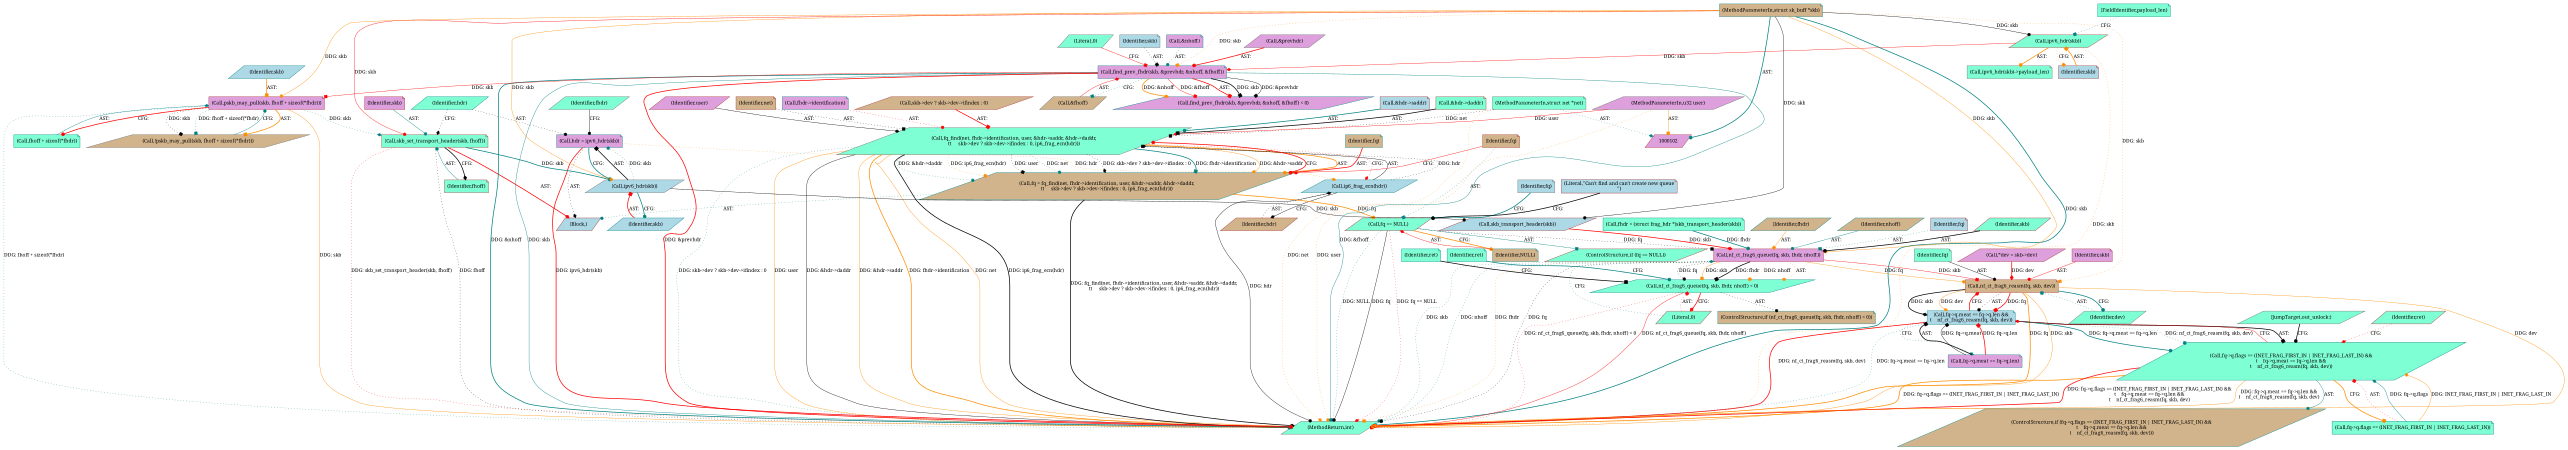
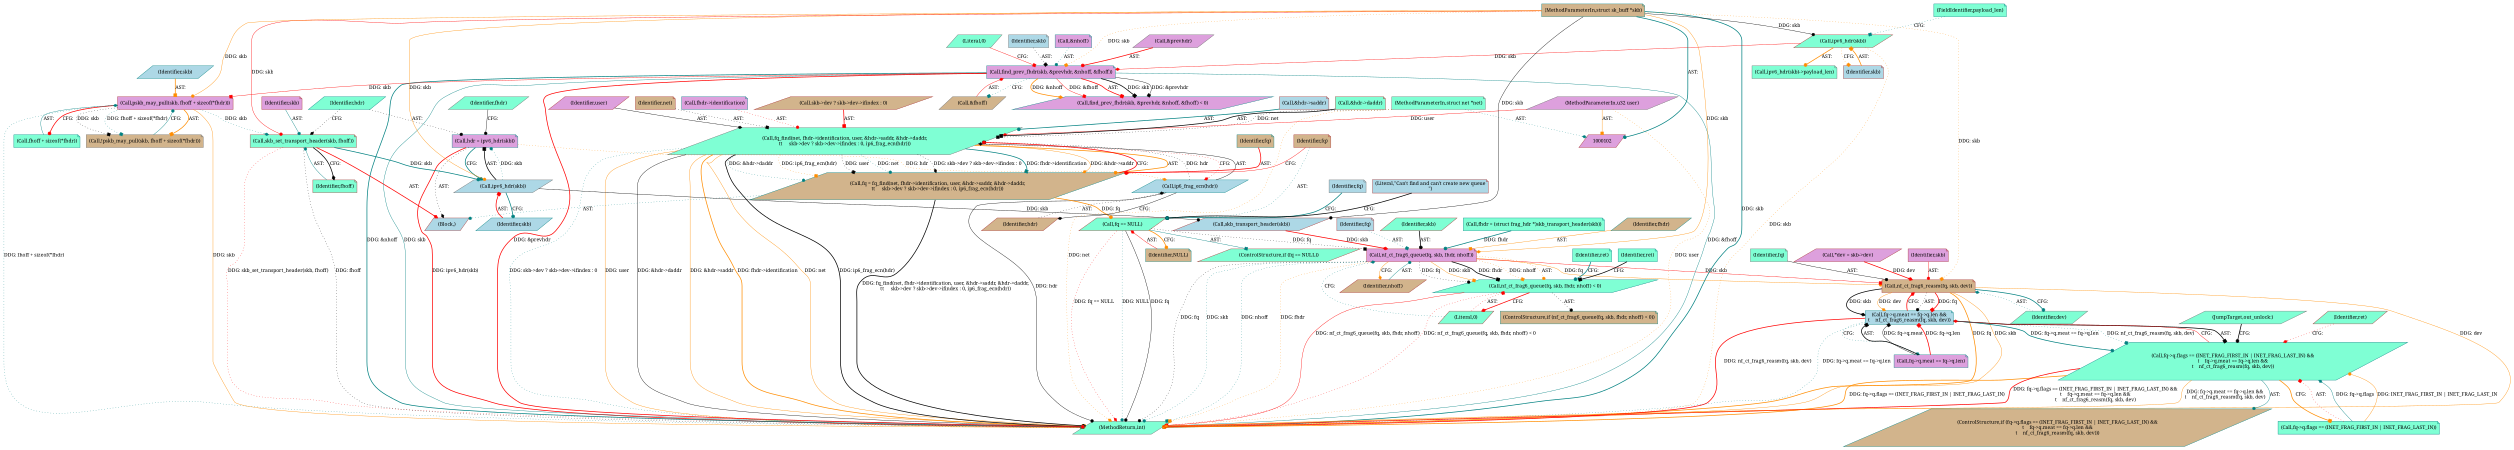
  digraph {
    fontname="Noto Serif"
    node [color=brown fillcolor=aquamarine fontname="Noto Serif" shape=note style=filled]
    edge [arrowhead=dot color=teal fontname="Noto Serif" style=dotted]
    n1 [color=gray40 label="(Call,fq_find(net, fhdr->identification, user, &hdr->saddr, &hdr->daddr,\n\t\t     skb->dev ? skb->dev->ifindex : 0, ip6_frag_ecn(hdr)))" shape=parallelogram]
    n2 [color=teal fillcolor=lightblue label="(Call,ip6_frag_ecn(hdr))" shape=parallelogram]
    n3 [color=teal fillcolor=tan label="(Call,fq = fq_find(net, fhdr->identification, user, &hdr->saddr, &hdr->daddr,\n\t\t     skb->dev ? skb->dev->ifindex : 0, ip6_frag_ecn(hdr)))" shape=parallelogram]
    n4 [color=gray40 label="(MethodReturn,int)" shape=parallelogram]
    n5 [fillcolor=tan label="(Identifier,hdr)" shape=parallelogram]
    n6 [fillcolor=lightblue label="(Block,)" shape=parallelogram]
    n7 [label="(Call,fq == NULL)" shape=parallelogram]
    n8 [color=gray40 label="(MethodParameterIn,struct net *net)"]
    1000102 [fillcolor=plum shape=parallelogram]
    n10 [color=gray40 fillcolor=plum label="(MethodParameterIn,u32 user)" shape=parallelogram]
    n11 [color=teal fillcolor=plum label="(Call,hdr = ipv6_hdr(skb))"]
    n12 [color=gray40 fillcolor=lightblue label="(Call,ipv6_hdr(skb))" shape=parallelogram]
    n13 [color=teal fillcolor=lightblue label="(Identifier,skb)" shape=parallelogram]
    n14 [fillcolor=lightblue label="(Call,skb_transport_header(skb))" shape=parallelogram]
    n15 [fillcolor=plum label="(Call,nf_ct_frag6_queue(fq, skb, fhdr, nhoff))"]
    n16 [label="(Call,skb_set_transport_header(skb, fhoff))"]
    n17 [label="(Identifier,fhoff)"]
    n18 [fillcolor=plum label="(Call,pskb_may_pull(skb, fhoff + sizeof(*fhdr)))"]
    n19 [color=teal label="(Call,fhoff + sizeof(*fhdr))"]
-   n20 [color=gray40 fillcolor=tan label="(Call,!pskb_may_pull(skb, fhoff + sizeof(*fhdr)))" shape=parallelogram]
+   n20 [color=gray40 fillcolor=tan label="(Call,!pskb_may_pull(skb, fhoff + sizeof(*fhdr)))"]
    n21 [color=teal fillcolor=plum label="(Call,find_prev_fhdr(skb, &prevhdr, &nhoff, &fhoff))"]
    n22 [color=gray40 fillcolor=tan label="(Call,&fhoff)" shape=parallelogram]
    n23 [color=teal fillcolor=plum label="(Call,find_prev_fhdr(skb, &prevhdr, &nhoff, &fhoff) < 0)" shape=parallelogram]
    n24 [label="(Call,ipv6_hdr(skb))" shape=parallelogram]
    n25 [color=gray40 label="(Call,ipv6_hdr(skb)->payload_len)"]
    n26 [fillcolor=lightblue label="(Identifier,skb)"]
    n27 [color=teal fillcolor=tan label="(MethodParameterIn,struct sk_buff *skb)"]
    n28 [fillcolor=tan label="(Call,nf_ct_frag6_reasm(fq, skb, dev))"]
    n29 [color=teal label="(Call,nf_ct_frag6_queue(fq, skb, fhdr, nhoff) < 0)" shape=parallelogram]
-   n30 [color=teal fillcolor=tan label="(Identifier,nhoff)" shape=parallelogram]
+   n30 [fillcolor=tan label="(Identifier,nhoff)" shape=parallelogram]
    n31 [color=teal fillcolor=lightblue label="(Call,fq->q.meat == fq->q.len &&\n\t    nf_ct_frag6_reasm(fq, skb, dev))"]
    n32 [color=gray40 label="(Identifier,dev)" shape=parallelogram]
    n33 [color=teal fillcolor=tan label="(Identifier,NULL)"]
    n34 [label="(ControlStructure,if (fq == NULL))" shape=parallelogram]
    n35 [label="(Literal,0)" shape=parallelogram]
    n36 [color=teal fillcolor=tan label="(ControlStructure,if (nf_ct_frag6_queue(fq, skb, fhdr, nhoff) < 0))"]
    n37 [color=teal label="(Call,fq->q.flags == (INET_FRAG_FIRST_IN | INET_FRAG_LAST_IN) &&\n\t    fq->q.meat == fq->q.len &&\n\t    nf_ct_frag6_reasm(fq, skb, dev))" shape=parallelogram]
    n38 [color=teal fillcolor=plum label="(Call,fq->q.meat == fq->q.len)"]
    n39 [color=teal label="(Call,fq->q.flags == (INET_FRAG_FIRST_IN | INET_FRAG_LAST_IN))"]
    n40 [color=teal fillcolor=tan label="(ControlStructure,if (fq->q.flags == (INET_FRAG_FIRST_IN | INET_FRAG_LAST_IN) &&\n\t    fq->q.meat == fq->q.len &&\n\t    nf_ct_frag6_reasm(fq, skb, dev)))" shape=parallelogram]
    n41 [color=gray40 label="(Identifier,fhdr)" shape=parallelogram]
    n42 [color=teal fillcolor=tan label="(Identifier,fq)"]
    n43 [fillcolor=plum label="(Identifier,user)" shape=parallelogram]
    n44 [color=gray40 fillcolor=plum label="(Call,&prevhdr)" shape=parallelogram]
    n45 [color=gray40 label="(Literal,0)" shape=parallelogram]
    n46 [fillcolor=tan label="(Identifier,net)"]
    n47 [color=teal fillcolor=lightblue label="(Identifier,skb)" shape=parallelogram]
    n48 [color=gray40 fillcolor=lightblue label="(Identifier,fq)"]
    n49 [color=teal label="(Identifier,hdr)" shape=parallelogram]
    n50 [color=teal label="(FieldIdentifier,payload_len)"]
    n51 [color=gray40 fillcolor=lightblue label="(Identifier,skb)"]
    n52 [fillcolor=lightblue label="(Identifier,fq)"]
    n53 [fillcolor=plum label="(Identifier,skb)"]
    n54 [color=teal fillcolor=plum label="(Call,fhdr->identification)"]
    n55 [label="(Identifier,skb)" shape=parallelogram]
    n56 [color=teal label="(Call,fhdr = (struct frag_hdr *)skb_transport_header(skb))"]
    n57 [fillcolor=tan label="(Call,skb->dev ? skb->dev->ifindex : 0)" shape=parallelogram]
    n58 [fillcolor=lightblue label="(Literal,\"Can't find and can't create new queue\n\")"]
    n59 [color=gray40 label="(Identifier,fq)"]
    n60 [color=teal fillcolor=tan label="(Identifier,fhdr)" shape=parallelogram]
    n61 [color=gray40 label="(JumpTarget,out_unlock:)" shape=parallelogram]
    n62 [fillcolor=tan label="(Identifier,fq)"]
    n63 [color=teal fillcolor=plum label="(Call,&nhoff)"]
    n64 [fillcolor=lightblue label="(Call,&hdr->saddr)"]
    n65 [fillcolor=plum label="(Call,*dev = skb->dev)" shape=parallelogram]
    n66 [fillcolor=plum label="(Identifier,skb)"]
    n67 [label="(Identifier,ret)" shape=parallelogram]
    n68 [color=teal label="(Identifier,ret)"]
    n69 [color=teal label="(Identifier,ret)"]
    n70 [label="(Call,&hdr->daddr)"]
    n1 -> n2 [arrowhead=diamond color=red label="CFG: "]
    n1 -> n3 [color=darkorange label="AST: " style=bold]
    n1 -> n3 [label="DDG: &hdr->daddr"]
    n1 -> n3 [arrowhead=box color=darkorange label="DDG: ip6_frag_ecn(hdr)"]
    n1 -> n3 [arrowhead=box color=black label="DDG: user"]
    n1 -> n3 [label="DDG: net"]
    n1 -> n3 [arrowhead=diamond color=black label="DDG: skb->dev ? skb->dev->ifindex : 0"]
    n1 -> n3 [arrowhead=box label="DDG: fhdr->identification" style=bold]
    n1 -> n3 [arrowhead=diamond color=darkorange label="DDG: &hdr->saddr" style=solid]
    n1 -> n4 [label="DDG: skb->dev ? skb->dev->ifindex : 0"]
    n1 -> n4 [color=darkorange label="DDG: user" style=solid]
    n1 -> n4 [arrowhead=box color=black label="DDG: &hdr->daddr" style=solid]
    n1 -> n4 [arrowhead=box color=darkorange label="DDG: &hdr->saddr" style=solid]
    n1 -> n4 [arrowhead=box color=darkorange label="DDG: fhdr->identification" style=bold]
    n1 -> n4 [arrowhead=box color=darkorange label="DDG: net" style=solid]
    n1 -> n4 [arrowhead=diamond color=black label="DDG: ip6_frag_ecn(hdr)" style=bold]
    n2 -> n1 [arrowhead=diamond color=black label="AST: " style=solid]
    n2 -> n1 [arrowhead=box color=black label="DDG: hdr"]
    n2 -> n4 [color=black label="DDG: hdr" style=solid]
    n2 -> n5 [arrowhead=diamond color=black label="CFG: " style=solid]
    n3 -> n1 [color=red label="CFG: " style=bold]
    n3 -> n4 [arrowhead=diamond color=black label="DDG: fq_find(net, fhdr->identification, user, &hdr->saddr, &hdr->daddr,\n\t\t     skb->dev ? skb->dev->ifindex : 0, ip6_frag_ecn(hdr))" style=bold]
    n3 -> n6 [label="AST: "]
    n3 -> n7 [color=darkorange label="DDG: fq" style=bold]
    n5 -> n2 [arrowhead=diamond color=black label="AST: "]
    n7 -> n4 [arrowhead=diamond color=red label="DDG: fq == NULL"]
    n7 -> n4 [label="DDG: NULL"]
    n7 -> n4 [color=black label="DDG: fq" style=solid]
    n7 -> n15 [arrowhead=box color=black label="DDG: fq"]
    n7 -> n33 [color=darkorange label="CFG: " style=bold]
    n7 -> n34 [arrowhead=box label="AST: " style=solid]
    n8 -> n1 [arrowhead=box color=black label="DDG: net"]
    n8 -> n4 [arrowhead=diamond color=darkorange label="DDG: net"]
    n8 -> 1000102 [arrowhead=diamond label="AST: "]
    n10 -> n1 [arrowhead=diamond color=red label="DDG: user" style=solid]
    n10 -> n4 [color=darkorange label="DDG: user"]
    n10 -> 1000102 [arrowhead=box color=darkorange label="AST: " style=solid]
    n11 -> n2 [arrowhead=diamond color=darkorange label="DDG: hdr"]
    n11 -> n4 [arrowhead=diamond color=red label="DDG: ipv6_hdr(skb)" style=bold]
    n11 -> n6 [arrowhead=diamond color=black label="AST: "]
    n11 -> n12 [arrowhead=diamond label="CFG: " style=bold]
    n12 -> n11 [arrowhead=box color=black label="AST: " style=bold]
    n12 -> n11 [label="DDG: skb"]
    n12 -> n13 [label="CFG: " style=bold]
    n12 -> n14 [color=black label="DDG: skb" style=solid]
    n13 -> n12 [arrowhead=box color=red label="AST: " style=bold]
    n14 -> n15 [arrowhead=diamond color=red label="DDG: skb" style=bold]
    n15 -> n4 [label="DDG: skb"]
    n15 -> n4 [arrowhead=box label="DDG: nhoff"]
    n15 -> n4 [arrowhead=box color=darkorange label="DDG: fhdr"]
    n15 -> n4 [color=black label="DDG: fq"]
    n15 -> n28 [color=darkorange label="DDG: fq" style=solid]
    n15 -> n28 [arrowhead=box color=red label="DDG: skb" style=solid]
    n15 -> n29 [color=darkorange label="AST: "]
    n15 -> n29 [color=black label="DDG: fq"]
    n15 -> n29 [arrowhead=box color=darkorange label="DDG: skb" style=solid]
    n15 -> n29 [arrowhead=box color=black label="DDG: fhdr" style=bold]
    n15 -> n29 [arrowhead=box color=darkorange label="DDG: nhoff"]
+   n15 -> n30 [arrowhead=diamond color=darkorange label="CFG: " style=solid]
    n16 -> n4 [color=red label="DDG: skb_set_transport_header(skb, fhoff)"]
    n16 -> n4 [color=black label="DDG: fhoff"]
    n16 -> n6 [arrowhead=diamond color=red label="AST: " style=bold]
    n16 -> n12 [label="DDG: skb" style=bold]
    n16 -> n17 [arrowhead=diamond color=black label="CFG: " style=bold]
    n17 -> n16 [label="AST: " style=solid]
    n18 -> n4 [arrowhead=box label="DDG: fhoff + sizeof(*fhdr)"]
    n18 -> n4 [color=darkorange label="DDG: skb" style=solid]
    n18 -> n16 [arrowhead=diamond label="DDG: skb"]
    n18 -> n19 [color=red label="CFG: " style=bold]
    n18 -> n20 [arrowhead=box color=darkorange label="AST: " style=bold]
    n18 -> n20 [arrowhead=box color=black label="DDG: skb"]
    n18 -> n20 [arrowhead=box label="DDG: fhoff + sizeof(*fhdr)"]
    n19 -> n18 [arrowhead=diamond label="AST: " style=solid]
    n20 -> n18 [label="CFG: " style=solid]
    n21 -> n4 [label="DDG: &fhoff" style=solid]
    n21 -> n4 [arrowhead=diamond label="DDG: &nhoff" style=bold]
    n21 -> n4 [arrowhead=box label="DDG: skb" style=solid]
    n21 -> n4 [color=red label="DDG: &prevhdr" style=bold]
    n21 -> n18 [arrowhead=box color=red label="DDG: skb" style=solid]
    n21 -> n22 [arrowhead=box label="CFG: "]
    n21 -> n23 [arrowhead=box color=red label="AST: " style=bold]
    n21 -> n23 [arrowhead=box color=black label="DDG: skb" style=bold]
    n21 -> n23 [arrowhead=box color=black label="DDG: &prevhdr" style=solid]
    n21 -> n23 [arrowhead=diamond color=darkorange label="DDG: &nhoff" style=bold]
    n21 -> n23 [arrowhead=box color=red label="DDG: &fhoff" style=solid]
    n22 -> n21 [arrowhead=diamond color=red label="AST: " style=solid]
    n24 -> n4 [color=darkorange label="DDG: skb"]
    n24 -> n21 [arrowhead=diamond color=red label="DDG: skb" style=solid]
    n24 -> n25 [color=darkorange label="AST: " style=bold]
    n24 -> n26 [arrowhead=box color=darkorange label="CFG: "]
    n26 -> n24 [arrowhead=box color=darkorange label="AST: " style=bold]
    n27 -> n4 [label="DDG: skb" style=bold]
    n27 -> 1000102 [label="AST: " style=bold]
    n27 -> n12 [color=darkorange label="DDG: skb" style=solid]
    n27 -> n14 [color=black label="DDG: skb" style=solid]
    n27 -> n15 [arrowhead=diamond color=darkorange label="DDG: skb" style=solid]
    n27 -> n16 [color=red label="DDG: skb" style=solid]
    n27 -> n18 [color=darkorange label="DDG: skb" style=solid]
    n27 -> n21 [arrowhead=box color=darkorange label="DDG: skb"]
    n27 -> n24 [color=black label="DDG: skb" style=solid]
    n27 -> n28 [arrowhead=box color=darkorange label="DDG: skb"]
    n28 -> n4 [arrowhead=box color=darkorange label="DDG: fq" style=bold]
    n28 -> n4 [arrowhead=diamond color=darkorange label="DDG: skb" style=solid]
    n28 -> n4 [color=darkorange label="DDG: dev" style=solid]
    n28 -> n31 [color=black label="AST: "]
    n28 -> n31 [arrowhead=box color=red label="DDG: fq" style=bold]
    n28 -> n31 [arrowhead=diamond color=black label="DDG: skb" style=bold]
    n28 -> n31 [arrowhead=diamond color=darkorange label="DDG: dev" style=solid]
    n28 -> n32 [label="CFG: " style=bold]
    n29 -> n4 [color=red label="DDG: nf_ct_frag6_queue(fq, skb, fhdr, nhoff)" style=solid]
    n29 -> n4 [arrowhead=box color=red label="DDG: nf_ct_frag6_queue(fq, skb, fhdr, nhoff) < 0"]
    n29 -> n35 [arrowhead=diamond color=red label="CFG: " style=bold]
    n29 -> n36 [color=black label="AST: "]
    n30 -> n15 [label="AST: " style=solid]
    n31 -> n4 [color=red label="DDG: nf_ct_frag6_reasm(fq, skb, dev)" style=bold]
    n31 -> n4 [label="DDG: fq->q.meat == fq->q.len"]
    n31 -> n28 [arrowhead=diamond color=red label="CFG: " style=bold]
    n31 -> n37 [arrowhead=box color=black label="AST: " style=bold]
    n31 -> n37 [label="DDG: fq->q.meat == fq->q.len" style=bold]
    n31 -> n37 [arrowhead=box label="DDG: nf_ct_frag6_reasm(fq, skb, dev)"]
    n31 -> n38 [arrowhead=diamond label="CFG: "]
-   n32 -> n28 [arrowhead=box label="AST: "]
+   n32 -> n28 [arrowhead=diamond label="AST: "]
    n33 -> n7 [arrowhead=diamond color=red label="AST: " style=solid]
    n35 -> n15 [arrowhead=diamond label="CFG: "]
    n35 -> n29 [arrowhead=box color=red label="AST: "]
    n37 -> n4 [color=darkorange label="DDG: fq->q.flags == (INET_FRAG_FIRST_IN | INET_FRAG_LAST_IN)" style=bold]
    n37 -> n4 [arrowhead=diamond color=red label="DDG: fq->q.flags == (INET_FRAG_FIRST_IN | INET_FRAG_LAST_IN) &&\n\t    fq->q.meat == fq->q.len &&\n\t    nf_ct_frag6_reasm(fq, skb, dev)" style=bold]
    n37 -> n4 [arrowhead=diamond color=darkorange label="DDG: fq->q.meat == fq->q.len &&\n\t    nf_ct_frag6_reasm(fq, skb, dev)" style=solid]
    n37 -> n31 [arrowhead=diamond color=red label="CFG: " style=solid]
    n37 -> n39 [arrowhead=box color=darkorange label="CFG: " style=bold]
    n37 -> n40 [label="AST: " style=solid]
    n38 -> n31 [arrowhead=box color=black label="AST: " style=bold]
    n38 -> n31 [arrowhead=box color=black label="DDG: fq->q.meat" style=solid]
    n38 -> n31 [arrowhead=box color=red label="DDG: fq->q.len" style=bold]
    n39 -> n37 [arrowhead=box color=red label="AST: "]
    n39 -> n37 [arrowhead=diamond label="DDG: fq->q.flags" style=solid]
    n39 -> n37 [color=darkorange label="DDG: INET_FRAG_FIRST_IN | INET_FRAG_LAST_IN" style=solid]
    n41 -> n11 [color=black label="CFG: " style=solid]
    n42 -> n3 [color=red label="AST: " style=bold]
    n43 -> n1 [arrowhead=diamond color=black label="AST: " style=solid]
    n44 -> n21 [color=red label="AST: " style=bold]
    n45 -> n21 [arrowhead=box color=red label="CFG: " style=solid]
    n46 -> n1 [arrowhead=box color=black label="AST: "]
    n47 -> n18 [arrowhead=box color=darkorange label="AST: " style=bold]
    n48 -> n7 [label="CFG: " style=bold]
    n49 -> n11 [color=black label="AST: "]
    n49 -> n16 [arrowhead=diamond color=black label="CFG: "]
    n50 -> n24 [arrowhead=box label="CFG: "]
    n51 -> n21 [arrowhead=box color=black label="AST: "]
    n52 -> n15 [arrowhead=box label="AST: "]
    n53 -> n16 [label="AST: " style=solid]
    n54 -> n1 [color=red label="AST: "]
    n55 -> n15 [color=black label="AST: " style=bold]
    n56 -> n15 [label="DDG: fhdr" style=bold]
    n57 -> n1 [arrowhead=box color=red label="AST: " style=bold]
    n58 -> n7 [color=black label="CFG: " style=bold]
    n59 -> n28 [color=black label="AST: " style=solid]
    n60 -> n15 [arrowhead=box color=darkorange label="AST: " style=solid]
    n61 -> n37 [color=black label="CFG: " style=bold]
    n62 -> n3 [arrowhead=diamond color=red label="CFG: " style=solid]
    n62 -> n7 [arrowhead=box label="AST: "]
    n63 -> n21 [label="AST: "]
    n64 -> n1 [label="AST: " style=bold]
    n65 -> n28 [arrowhead=diamond color=red label="DDG: dev" style=bold]
    n66 -> n28 [color=red label="AST: " style=solid]
    n67 -> n37 [arrowhead=diamond color=red label="CFG: "]
    n68 -> n29 [label="CFG: " style=bold]
    n69 -> n29 [arrowhead=box color=black label="CFG: " style=bold]
    n70 -> n1 [arrowhead=box color=black label="AST: " style=bold]
  }
